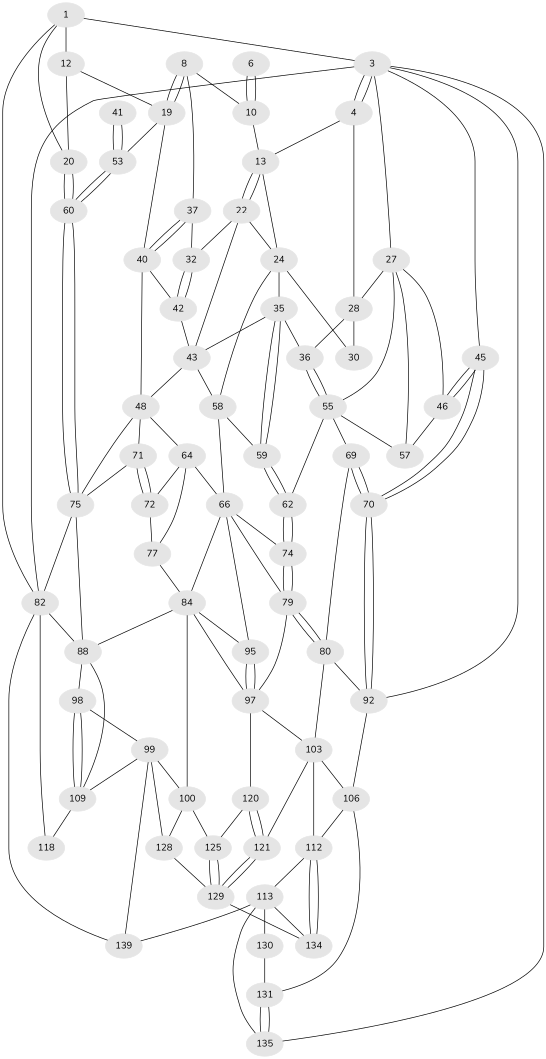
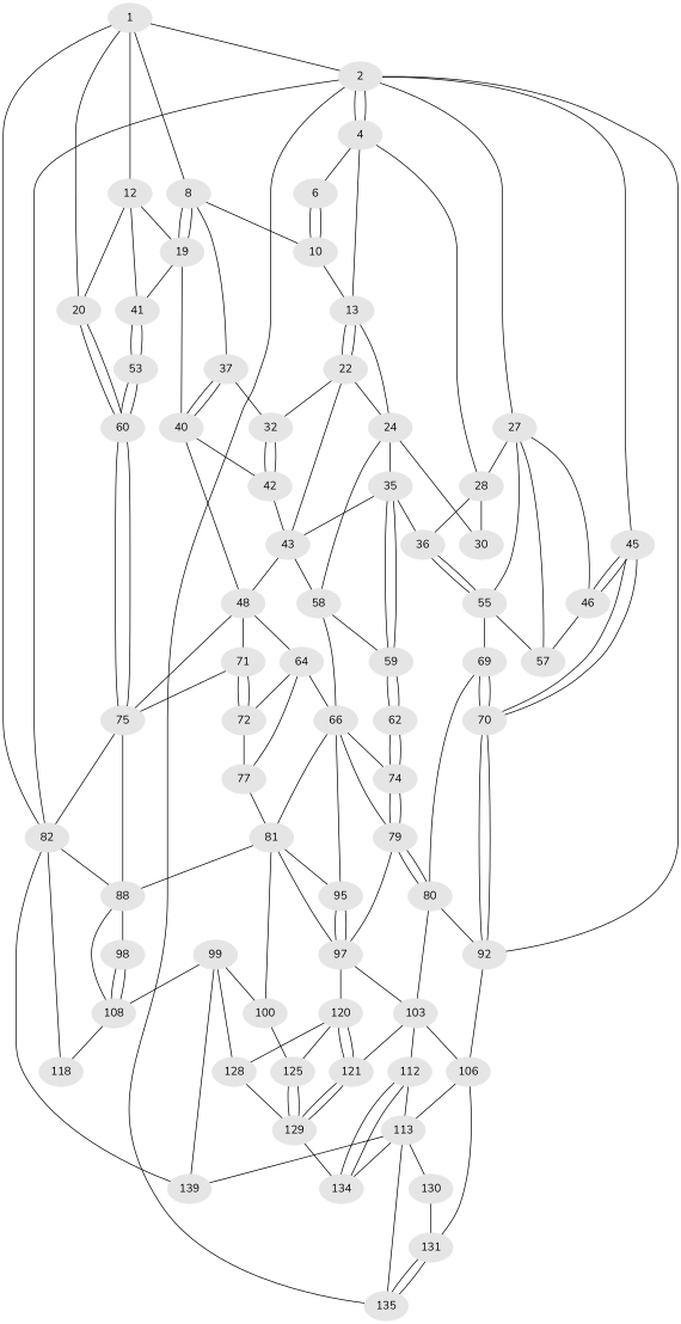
  graph {
    fontname=Nunito
    node [color=gray90 fontname=Nunito style=filled]
    edge [fontname=Nunito]
    1 [super="+7+2"]
-   3 [super="+94+26"]
+   3 [super="+94+26" label=2]
    8 [super="+9"]
    12 [super="+18"]
    20
    82 [super="+122+83"]
    4 [super="+5+16"]
    27 [super="+38"]
    45
    92 [super="+93"]
    135 [super="+136"]
    10
    19 [super="+39"]
    n14 [label=37]
    41
    60
    88 [super="+89+108"]
    118 [super="+123"]
    139
    6
    13 [super="+14"]
    28 [super="+29+37"]
    46
    55 [super="+63"]
    57
    70
    106 [super="+107+116"]
    22 [super="+23"]
    24 [super="+33+25"]
    30
    36
    40 [super="+44"]
    32
    53
    43 [super="+50"]
    35
    58 [super="+61"]
    42
    48 [super="+49+54"]
    75 [super="+76"]
    59
    66 [super="+87+67"]
    62
    69
    64 [super="+65"]
    71
    72 [super="+73"]
    77 [super="+78"]
    74
    80 [super="+81"]
    79 [super="+91"]
-   84 [super="+85"]
+   84 [super="+85" label=81]
    95
    97 [super="+101"]
    100 [super="+124"]
    103 [super="+111+104"]
    98
-   109 [super="+119"]
+   109 [super="+119" label=108]
    120
    112
    121
    128
    125
    99 [super="+126"]
    113 [super="+137+114"]
    131
    129 [super="+133"]
    134
    130
    1 -- 3
+   1 -- 8
    1 -- 12 [weight=2]
    1 -- 20
    1 -- 82
    3 -- 82
    3 -- 4
    3 -- 4
    3 -- 27
    3 -- 45
    3 -- 92
    3 -- 135
    8 -- 10
    8 -- 19
    8 -- 19
    8 -- n14
    12 -- 20
    12 -- 19
+   12 -- 41
    20 -- 60
    20 -- 60
    82 -- 88
    82 -- 118 [weight=3]
    82 -- 139
+   4 -- 6
    4 -- 13 [weight=2]
    4 -- 28
    27 -- 28 [weight=2]
    27 -- 46
    27 -- 55
    27 -- 57
    45 -- 46
    45 -- 46
    45 -- 70
    45 -- 70
    92 -- 106
    10 -- 13
-   19 -- 53
+   19 -- 41
    19 -- 40
    n14 -- 40
    n14 -- 40
    n14 -- 32
    41 -- 53
    41 -- 53
    60 -- 75
    60 -- 75
    88 -- 98
    88 -- 109
    6 -- 10
    6 -- 10
    13 -- 22
    13 -- 22
    13 -- 24
    28 -- 30
    28 -- 36
    46 -- 57
    55 -- 57
-   55 -- 62
    55 -- 69
    70 -- 92
    70 -- 92
-   106 -- 112
+   106 -- 113
    106 -- 131
    22 -- 24
    22 -- 32
    22 -- 43
    24 -- 30 [weight=2]
    24 -- 35
    24 -- 58
    36 -- 55
    36 -- 55
    40 -- 42
    40 -- 48
    32 -- 42
    32 -- 42
    53 -- 60
    53 -- 60
    43 -- 58
    43 -- 48
    35 -- 36
    35 -- 43
    35 -- 59
    35 -- 59
    58 -- 59
    58 -- 66
    42 -- 43
    48 -- 75
    48 -- 64
    48 -- 71
    75 -- 82
    75 -- 88
    59 -- 62
    59 -- 62
    66 -- 74
    66 -- 79
    66 -- 84
    66 -- 95
    62 -- 74
    62 -- 74
    69 -- 70
    69 -- 70
    69 -- 80
    64 -- 66
    64 -- 72
    64 -- 77
    71 -- 75
    71 -- 72
    71 -- 72
    72 -- 77 [weight=2]
    77 -- 84
    74 -- 79
    74 -- 79
    80 -- 92
    80 -- 103
    79 -- 80
    79 -- 80
    79 -- 97
    84 -- 88
    84 -- 95
    84 -- 97
    84 -- 100
    95 -- 97
    95 -- 97
    97 -- 103
    97 -- 120
-   100 -- 128
+   120 -- 128
    100 -- 125
    103 -- 106 [weight=2]
    103 -- 112
    103 -- 121
    98 -- 109
    98 -- 109
-   98 -- 99
    109 -- 118
    120 -- 121
    120 -- 121
    120 -- 125
    112 -- 113
    112 -- 134
    112 -- 134
    121 -- 129
    121 -- 129
    128 -- 129
    125 -- 129
    125 -- 129
    99 -- 139
    99 -- 100
    99 -- 109
    99 -- 128
    113 -- 135 [weight=2]
    113 -- 139
    113 -- 134
    113 -- 130 [weight=2]
    131 -- 135
    131 -- 135
    129 -- 134
    130 -- 131
  }
